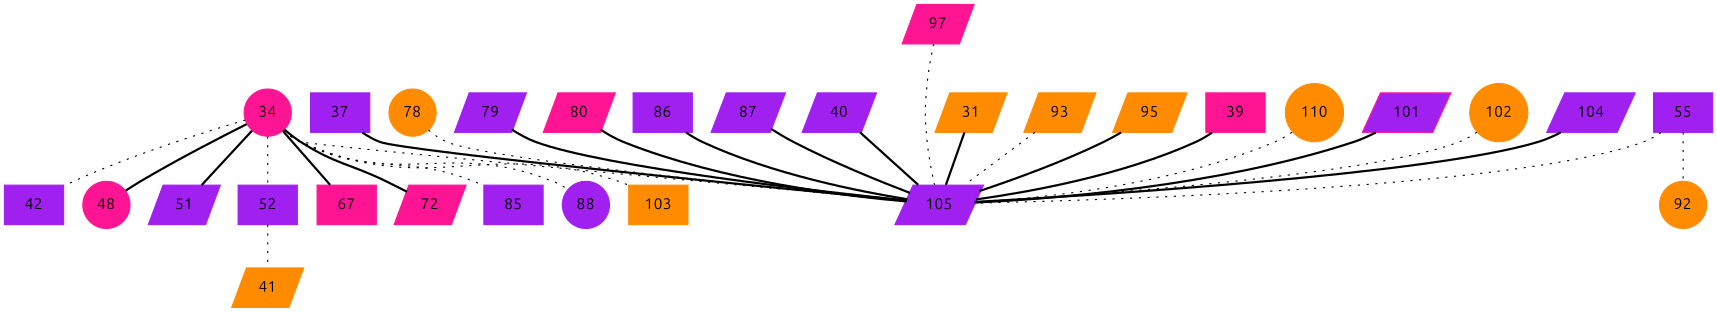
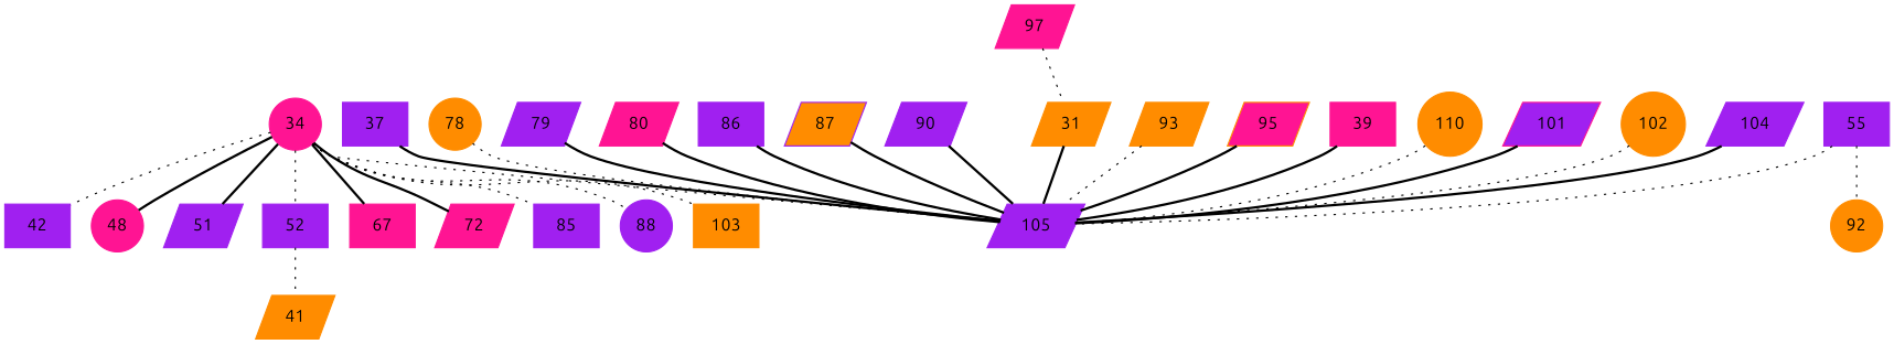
  graph {
    fontname=Ubuntu
    node [color=purple fontname=Ubuntu shape=parallelogram style=filled]
    edge [fontname=Ubuntu style=bold]
    34 [color=deeppink shape=circle super="+5"]
    42 [shape=box]
    48 [color=deeppink shape=circle]
    51
    52 [shape=box super="+21"]
    67 [color=deeppink shape=box]
    72 [color=deeppink super="+61"]
    85 [shape=box]
    88 [shape=circle]
    103 [color=darkorange shape=box]
    105 [super="+66+98+4+6+7+11+12+14+16+18+20+24+28+30+32+33+36+37+38+41+43+45+47+54+56+59+60+62+63+65+68+70+71+74+75+76"]
    n12 [color=darkorange label=41]
    55 [shape=box super="+31+46+25+39"]
    92 [color=darkorange shape=circle]
    n15 [label=37 shape=box]
    78 [color=darkorange shape=circle]
    79 [super="+50"]
    80 [color=deeppink]
    86 [shape=box]
-   87 [super="+58"]
-   90 [label=40]
+   87 [super="+58" fillcolor=darkorange]
+   90
    n22 [color=darkorange label=31 super="+89"]
    93 [color=darkorange]
-   95 [color=darkorange]
+   95 [color=darkorange fillcolor=deeppink]
    97 [color=deeppink]
    n26 [color=deeppink label=39 shape=box super="+29+96"]
    n27 [color=darkorange label=110 shape=circle]
    101 [color=deeppink fillcolor=purple]
    102 [color=darkorange shape=circle super="+64"]
    104 [super="+94+53"]
    34 -- 42 [style=dotted]
    34 -- 48
    34 -- 51
    34 -- 52 [style=dotted weight=3]
    34 -- 67
    34 -- 72
    34 -- 85 [style=dotted]
    34 -- 88 [style=dotted]
    34 -- 103 [style=dotted]
    34 -- 105 [style=dotted weight=7]
    52 -- n12 [style=dotted]
    55 -- 105 [style=dotted weight=3]
    55 -- 92 [style=dotted]
    n15 -- 105
    78 -- 105 [style=dotted]
    79 -- 105
    80 -- 105
    86 -- 105
    87 -- 105
    90 -- 105
    n22 -- 105
    93 -- 105 [style=dotted]
    95 -- 105
-   97 -- 105 [style=dotted]
+   97 -- n22 [style=dotted]
    n26 -- 105 [weight=2]
    n27 -- 105 [style=dotted]
    101 -- 105
    102 -- 105 [style=dotted]
    104 -- 105 [weight=4]
  }
